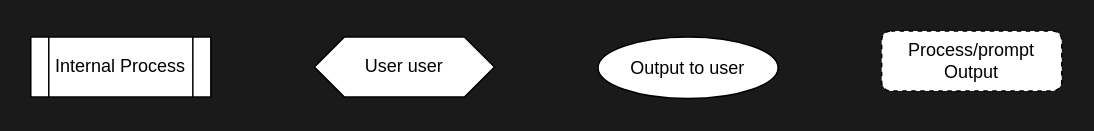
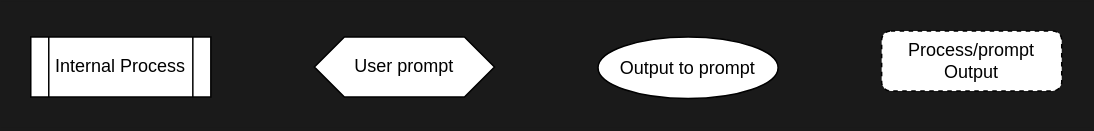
  <mxCell id="0" />
  <mxCell id="1" parent="0" />
  <mxCell id="2" value="Internal Process" style="shape=process;whiteSpace=wrap;html=1;backgroundOutline=1;fillColor=default;" parent="1" vertex="1"><mxGeometry x="20" y="24" width="120" height="40" as="geometry" /></mxCell>
- <mxCell id="3" value="User user" style="shape=hexagon;perimeter=hexagonPerimeter2;whiteSpace=wrap;html=1;fixedSize=1;fillColor=default;" parent="1" vertex="1"><mxGeometry x="209" y="24" width="120" height="40" as="geometry" /></mxCell>
- <mxCell id="4" value="Output to user" style="ellipse;whiteSpace=wrap;html=1;fillColor=default;" parent="1" vertex="1"><mxGeometry x="398" y="24" width="120" height="41" as="geometry" /></mxCell>
+ <mxCell id="3" value="User prompt" style="shape=hexagon;perimeter=hexagonPerimeter2;whiteSpace=wrap;html=1;fixedSize=1;fillColor=default;" parent="1" vertex="1"><mxGeometry x="209" y="24" width="120" height="40" as="geometry" /></mxCell>
+ <mxCell id="4" value="Output to prompt" style="ellipse;whiteSpace=wrap;html=1;fillColor=default;" parent="1" vertex="1"><mxGeometry x="398" y="24" width="120" height="41" as="geometry" /></mxCell>
  <mxCell id="5" value="Process/prompt Output" style="rounded=1;whiteSpace=wrap;html=1;fillColor=default;dashed=1;" parent="1" vertex="1"><mxGeometry x="587" y="20" width="120" height="40" as="geometry" /></mxCell>
